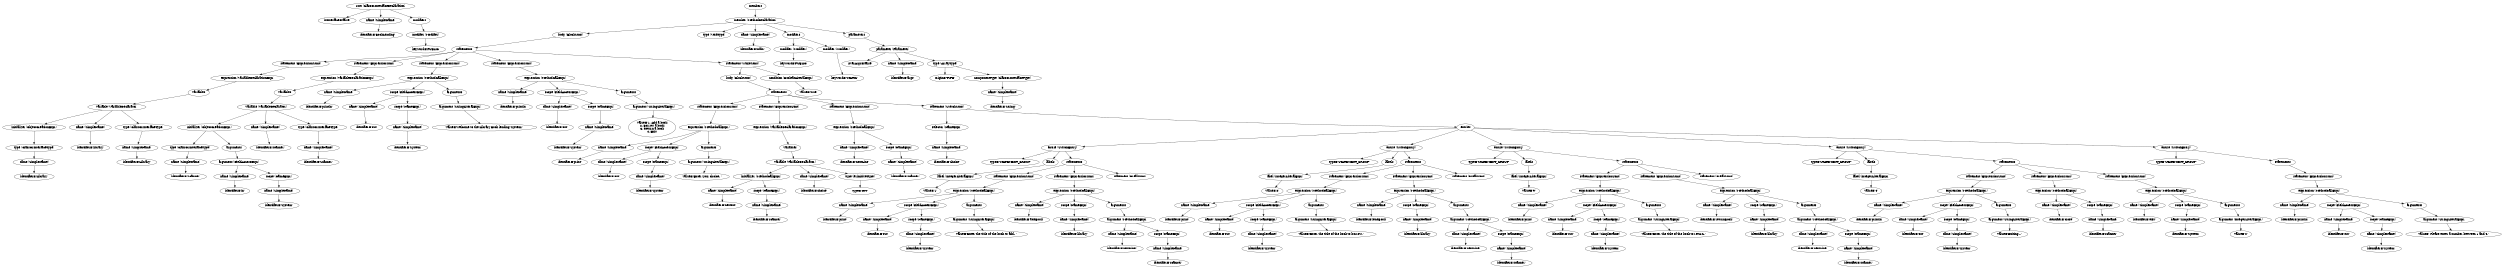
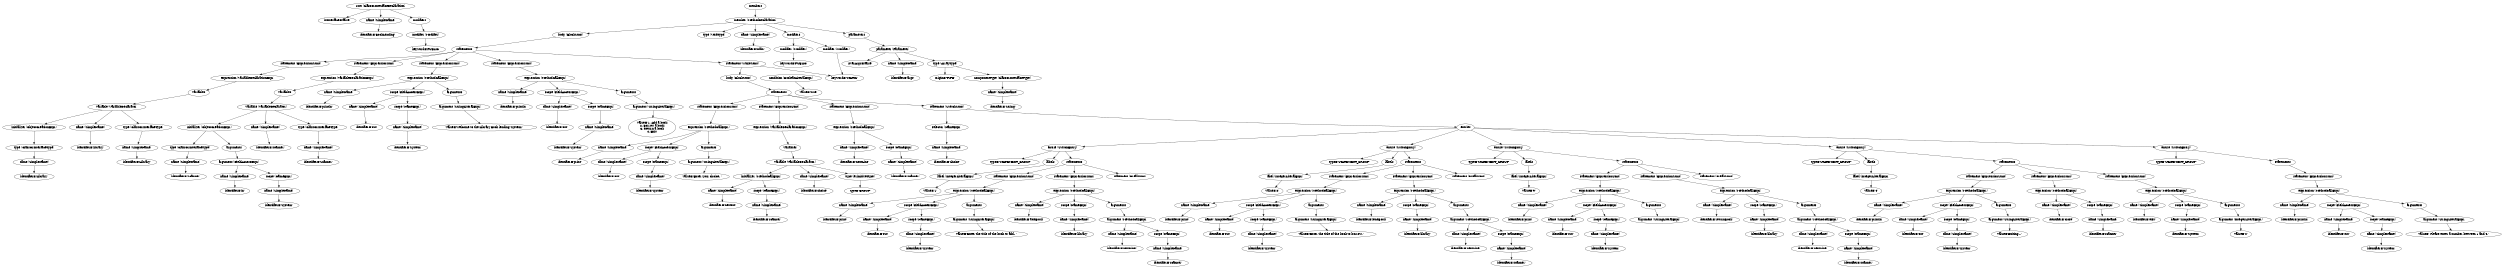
  digraph {
    n1 [label="root (ClassOrInterfaceDeclaration)"]
    n2 [label="isInterface='false'"]
    n3 [label="name (SimpleName)"]
    n4 [label=modifiers]
    n5 [label="identifier='BookLending'"]
    n6 [label=members]
    n7 [label="member (MethodDeclaration)"]
    n8 [label="modifier (Modifier)"]
    n9 [label="body (BlockStmt)"]
    n10 [label="type (VoidType)"]
    n11 [label="name (SimpleName)"]
    n12 [label=modifiers]
    n13 [label=parameters]
    n14 [label=statements]
    n15 [label="identifier='main'"]
    n16 [label="modifier (Modifier)"]
    n17 [label="modifier (Modifier)"]
    n18 [label="parameter (Parameter)"]
    n19 [label="statement (ExpressionStmt)"]
    n20 [label="statement (ExpressionStmt)"]
    n21 [label="statement (ExpressionStmt)"]
    n22 [label="statement (ExpressionStmt)"]
    n23 [label="statement (WhileStmt)"]
    n24 [label="expression (VariableDeclarationExpr)"]
    n25 [label="expression (VariableDeclarationExpr)"]
    n26 [label="expression (MethodCallExpr)"]
    n27 [label="expression (MethodCallExpr)"]
    n28 [label="body (BlockStmt)"]
    n29 [label="condition (BooleanLiteralExpr)"]
    n30 [label=variables]
    n31 [label="variable (VariableDeclarator)"]
    n32 [label="initializer (ObjectCreationExpr)"]
    n33 [label="name (SimpleName)"]
    n34 [label="type (ClassOrInterfaceType)"]
    n35 [label="type (ClassOrInterfaceType)"]
    n36 [label="identifier='library'"]
    n37 [label="name (SimpleName)"]
    n38 [label="name (SimpleName)"]
    n39 [label="identifier='Library'"]
    n40 [label="identifier='Library'"]
    n41 [label=variables]
    n42 [label="variable (VariableDeclarator)"]
    n43 [label="initializer (ObjectCreationExpr)"]
    n44 [label="name (SimpleName)"]
    n45 [label="type (ClassOrInterfaceType)"]
    n46 [label="type (ClassOrInterfaceType)"]
    n47 [label=arguments]
    n48 [label="identifier='scanner'"]
    n49 [label="name (SimpleName)"]
    n50 [label="name (SimpleName)"]
    n51 [label="argument (FieldAccessExpr)"]
    n52 [label="identifier='Scanner'"]
    n53 [label="name (SimpleName)"]
    n54 [label="scope (NameExpr)"]
    n55 [label="identifier='in'"]
    n56 [label="name (SimpleName)"]
    n57 [label="identifier='System'"]
    n58 [label="identifier='Scanner'"]
    n59 [label="name (SimpleName)"]
    n60 [label="scope (FieldAccessExpr)"]
    n61 [label=arguments]
    n62 [label="identifier='println'"]
    n63 [label="name (SimpleName)"]
    n64 [label="scope (NameExpr)"]
    n65 [label="argument (StringLiteralExpr)"]
    n66 [label="identifier='out'"]
    n67 [label="name (SimpleName)"]
    n68 [label="identifier='System'"]
    n69 [label="value='Welcome to the Library Book lending System!'"]
    n70 [label="name (SimpleName)"]
    n71 [label="scope (FieldAccessExpr)"]
    n72 [label=arguments]
    n73 [label="identifier='println'"]
    n74 [label="name (SimpleName)"]
    n75 [label="scope (NameExpr)"]
    n76 [label="argument (StringLiteralExpr)"]
    n77 [label="identifier='out'"]
    n78 [label="name (SimpleName)"]
    n79 [label="identifier='System'"]
    n80 [label="value='1. Add a book\n2. Borrow a book\n3. Return a book\n4. Exit'"]
    n81 [label=statements]
    n82 [label="value='true'"]
    n83 [label="statement (ExpressionStmt)"]
    n84 [label="statement (ExpressionStmt)"]
    n85 [label="statement (ExpressionStmt)"]
    n86 [label="statement (SwitchStmt)"]
    n87 [label="expression (MethodCallExpr)"]
    n88 [label="expression (VariableDeclarationExpr)"]
    n89 [label="expression (MethodCallExpr)"]
    n90 [label="selector (NameExpr)"]
    n91 [label=entries]
    n92 [label="name (SimpleName)"]
    n93 [label="scope (FieldAccessExpr)"]
    n94 [label=arguments]
    n95 [label="identifier='print'"]
    n96 [label="name (SimpleName)"]
    n97 [label="scope (NameExpr)"]
    n98 [label="argument (StringLiteralExpr)"]
    n99 [label="identifier='out'"]
    n100 [label="name (SimpleName)"]
    n101 [label="identifier='System'"]
    n102 [label="value='Enter your choice: '"]
    n103 [label=variables]
    n104 [label="variable (VariableDeclarator)"]
    n105 [label="initializer (MethodCallExpr)"]
    n106 [label="name (SimpleName)"]
    n107 [label="type (PrimitiveType)"]
    n108 [label="name (SimpleName)"]
    n109 [label="scope (NameExpr)"]
    n110 [label="identifier='choice'"]
-   n111 [label="type='INT'"]
+   n111 [label="type='GROUP'"]
    n112 [label="identifier='nextInt'"]
    n113 [label="name (SimpleName)"]
    n114 [label="identifier='scanner'"]
    n115 [label="name (SimpleName)"]
    n116 [label="scope (NameExpr)"]
    n117 [label="identifier='nextLine'"]
    n118 [label="name (SimpleName)"]
    n119 [label="identifier='scanner'"]
    n120 [label="name (SimpleName)"]
    n121 [label="entrie (SwitchEntry)"]
    n122 [label="entrie (SwitchEntry)"]
    n123 [label="entrie (SwitchEntry)"]
    n124 [label="entrie (SwitchEntry)"]
    n125 [label="entrie (SwitchEntry)"]
    n126 [label="identifier='choice'"]
    n127 [label="type='STATEMENT_GROUP'"]
    n128 [label=labels]
    n129 [label=statements]
    n130 [label="type='STATEMENT_GROUP'"]
    n131 [label=labels]
    n132 [label=statements]
    n133 [label="type='STATEMENT_GROUP'"]
    n134 [label=labels]
    n135 [label=statements]
    n136 [label="type='STATEMENT_GROUP'"]
    n137 [label=labels]
    n138 [label=statements]
    n139 [label="type='STATEMENT_GROUP'"]
    n140 [label=statements]
    n141 [label="label (IntegerLiteralExpr)"]
    n142 [label="statement (ExpressionStmt)"]
    n143 [label="statement (ExpressionStmt)"]
    n144 [label="statement (BreakStmt)"]
    n145 [label="value='1'"]
    n146 [label="expression (MethodCallExpr)"]
    n147 [label="expression (MethodCallExpr)"]
    n148 [label="name (SimpleName)"]
    n149 [label="scope (FieldAccessExpr)"]
    n150 [label=arguments]
    n151 [label="identifier='print'"]
    n152 [label="name (SimpleName)"]
    n153 [label="scope (NameExpr)"]
    n154 [label="argument (StringLiteralExpr)"]
    n155 [label="identifier='out'"]
    n156 [label="name (SimpleName)"]
    n157 [label="identifier='System'"]
    n158 [label="value='Enter the title of the book to add: '"]
    n159 [label="name (SimpleName)"]
    n160 [label="scope (NameExpr)"]
    n161 [label=arguments]
    n162 [label="identifier='addBook'"]
    n163 [label="name (SimpleName)"]
    n164 [label="argument (MethodCallExpr)"]
    n165 [label="identifier='library'"]
    n166 [label="name (SimpleName)"]
    n167 [label="scope (NameExpr)"]
    n168 [label="identifier='nextLine'"]
    n169 [label="name (SimpleName)"]
    n170 [label="identifier='scanner'"]
    n171 [label="label (IntegerLiteralExpr)"]
    n172 [label="statement (ExpressionStmt)"]
    n173 [label="statement (ExpressionStmt)"]
    n174 [label="statement (BreakStmt)"]
    n175 [label="value='2'"]
    n176 [label="expression (MethodCallExpr)"]
    n177 [label="expression (MethodCallExpr)"]
    n178 [label="name (SimpleName)"]
    n179 [label="scope (FieldAccessExpr)"]
    n180 [label=arguments]
    n181 [label="identifier='print'"]
    n182 [label="name (SimpleName)"]
    n183 [label="scope (NameExpr)"]
    n184 [label="argument (StringLiteralExpr)"]
    n185 [label="identifier='out'"]
    n186 [label="name (SimpleName)"]
    n187 [label="identifier='System'"]
    n188 [label="value='Enter the title of the book to borrow: '"]
    n189 [label="name (SimpleName)"]
    n190 [label="scope (NameExpr)"]
    n191 [label=arguments]
    n192 [label="identifier='lendBook'"]
    n193 [label="name (SimpleName)"]
    n194 [label="argument (MethodCallExpr)"]
    n195 [label="identifier='library'"]
    n196 [label="name (SimpleName)"]
    n197 [label="scope (NameExpr)"]
    n198 [label="identifier='nextLine'"]
    n199 [label="name (SimpleName)"]
    n200 [label="identifier='scanner'"]
    n201 [label="label (IntegerLiteralExpr)"]
    n202 [label="statement (ExpressionStmt)"]
    n203 [label="statement (ExpressionStmt)"]
    n204 [label="statement (BreakStmt)"]
    n205 [label="value='9'"]
    n206 [label="expression (MethodCallExpr)"]
    n207 [label="expression (MethodCallExpr)"]
    n208 [label="name (SimpleName)"]
    n209 [label="scope (FieldAccessExpr)"]
    n210 [label=arguments]
    n211 [label="identifier='print'"]
    n212 [label="name (SimpleName)"]
    n213 [label="scope (NameExpr)"]
    n214 [label="argument (StringLiteralExpr)"]
    n215 [label="identifier='out'"]
    n216 [label="name (SimpleName)"]
    n217 [label="identifier='System'"]
-   n218 [label="value='Enter the title of the book to return: '"]
    n219 [label="name (SimpleName)"]
    n220 [label="scope (NameExpr)"]
    n221 [label=arguments]
    n222 [label="identifier='returnBook'"]
    n223 [label="name (SimpleName)"]
    n224 [label="argument (MethodCallExpr)"]
    n225 [label="identifier='library'"]
    n226 [label="name (SimpleName)"]
    n227 [label="scope (NameExpr)"]
    n228 [label="identifier='nextLine'"]
    n229 [label="name (SimpleName)"]
    n230 [label="identifier='scanner'"]
    n231 [label="label (IntegerLiteralExpr)"]
    n232 [label="statement (ExpressionStmt)"]
    n233 [label="statement (ExpressionStmt)"]
    n234 [label="statement (ExpressionStmt)"]
    n235 [label="value='4'"]
    n236 [label="expression (MethodCallExpr)"]
    n237 [label="expression (MethodCallExpr)"]
    n238 [label="expression (MethodCallExpr)"]
    n239 [label="name (SimpleName)"]
    n240 [label="scope (FieldAccessExpr)"]
    n241 [label=arguments]
    n242 [label="identifier='println'"]
    n243 [label="name (SimpleName)"]
    n244 [label="scope (NameExpr)"]
    n245 [label="argument (StringLiteralExpr)"]
    n246 [label="identifier='out'"]
    n247 [label="name (SimpleName)"]
    n248 [label="identifier='System'"]
    n249 [label="value='Exiting...'"]
    n250 [label="name (SimpleName)"]
    n251 [label="scope (NameExpr)"]
    n252 [label="identifier='close'"]
    n253 [label="name (SimpleName)"]
    n254 [label="identifier='scanner'"]
    n255 [label="name (SimpleName)"]
    n256 [label="scope (NameExpr)"]
    n257 [label=arguments]
    n258 [label="identifier='exit'"]
    n259 [label="name (SimpleName)"]
    n260 [label="argument (IntegerLiteralExpr)"]
    n261 [label="identifier='System'"]
    n262 [label="value='0'"]
    n263 [label="statement (ExpressionStmt)"]
    n264 [label="expression (MethodCallExpr)"]
    n265 [label="name (SimpleName)"]
    n266 [label="scope (FieldAccessExpr)"]
    n267 [label=arguments]
    n268 [label="identifier='println'"]
    n269 [label="name (SimpleName)"]
    n270 [label="scope (NameExpr)"]
    n271 [label="argument (StringLiteralExpr)"]
    n272 [label="identifier='out'"]
    n273 [label="name (SimpleName)"]
    n274 [label="identifier='System'"]
    n275 [label="value=' Please enter a number between 1 and 4.'"]
    n276 [label="keyword='PUBLIC'"]
    n277 [label="keyword='STATIC'"]
    n278 [label="isVarArgs='false'"]
    n279 [label="name (SimpleName)"]
    n280 [label="type (ArrayType)"]
    n281 [label="identifier='args'"]
    n282 [label="origin='TYPE'"]
    n283 [label="componentType (ClassOrInterfaceType)"]
    n284 [label="name (SimpleName)"]
    n285 [label="identifier='String'"]
    n286 [label="keyword='PUBLIC'"]
    n1 -> n2
    n1 -> n3
    n1 -> n4
    n3 -> n5
    n4 -> n8
    n6 -> n7
    n7 -> n9
    n7 -> n10
    n7 -> n11
    n7 -> n12
    n7 -> n13
    n8 -> n286
    n9 -> n14
    n11 -> n15
    n12 -> n16
    n12 -> n17
    n13 -> n18
    n14 -> n19
    n14 -> n20
    n14 -> n21
    n14 -> n22
    n14 -> n23
    n16 -> n276
    n17 -> n277
    n18 -> n278
    n18 -> n279
    n18 -> n280
    n19 -> n24
    n20 -> n25
    n21 -> n26
    n22 -> n27
    n23 -> n28
-   n23 -> n29
+   n23 -> n277
    n24 -> n30
    n25 -> n41
    n26 -> n59
    n26 -> n60
    n26 -> n61
    n27 -> n70
    n27 -> n71
    n27 -> n72
    n28 -> n81
    n29 -> n82
    n30 -> n31
    n31 -> n32
    n31 -> n33
    n31 -> n34
    n32 -> n35
    n33 -> n36
    n34 -> n37
    n35 -> n38
    n37 -> n40
    n38 -> n39
    n41 -> n42
    n42 -> n43
    n42 -> n44
    n42 -> n45
    n43 -> n46
    n43 -> n47
    n44 -> n48
    n45 -> n49
    n46 -> n50
    n47 -> n51
    n49 -> n58
    n50 -> n52
    n51 -> n53
    n51 -> n54
    n53 -> n55
    n54 -> n56
    n56 -> n57
    n59 -> n62
    n60 -> n63
    n60 -> n64
    n61 -> n65
    n63 -> n66
    n64 -> n67
    n65 -> n69
    n67 -> n68
    n70 -> n73
    n71 -> n74
    n71 -> n75
    n72 -> n76
    n74 -> n77
    n75 -> n78
    n76 -> n80
    n78 -> n79
    n81 -> n83
    n81 -> n84
    n81 -> n85
    n81 -> n86
    n83 -> n87
    n84 -> n88
    n85 -> n89
    n86 -> n90
    n86 -> n91
    n87 -> n92
    n87 -> n93
    n87 -> n94
    n88 -> n103
    n89 -> n115
    n89 -> n116
    n90 -> n120
    n91 -> n121
    n91 -> n122
    n91 -> n123
    n91 -> n124
    n91 -> n125
    n92 -> n95
    n93 -> n96
    n93 -> n97
    n94 -> n98
    n96 -> n99
    n97 -> n100
    n98 -> n102
    n100 -> n101
    n103 -> n104
    n104 -> n105
    n104 -> n106
    n104 -> n107
    n105 -> n108
    n105 -> n109
    n106 -> n110
    n107 -> n111
    n108 -> n112
    n109 -> n113
    n113 -> n114
    n115 -> n117
    n116 -> n118
    n118 -> n119
    n120 -> n126
    n121 -> n127
    n121 -> n128
    n121 -> n129
    n122 -> n130
    n122 -> n131
    n122 -> n132
    n123 -> n133
    n123 -> n134
    n123 -> n135
    n124 -> n136
    n124 -> n137
    n124 -> n138
    n125 -> n139
    n125 -> n140
    n128 -> n141
    n129 -> n142
    n129 -> n143
    n129 -> n144
    n131 -> n171
    n132 -> n172
    n132 -> n173
    n132 -> n174
    n134 -> n201
    n135 -> n202
    n135 -> n203
    n135 -> n204
    n137 -> n231
    n138 -> n232
    n138 -> n233
    n138 -> n234
    n140 -> n263
    n141 -> n145
    n142 -> n146
    n143 -> n147
    n146 -> n148
    n146 -> n149
    n146 -> n150
    n147 -> n159
    n147 -> n160
    n147 -> n161
    n148 -> n151
    n149 -> n152
    n149 -> n153
    n150 -> n154
    n152 -> n155
    n153 -> n156
    n154 -> n158
    n156 -> n157
    n159 -> n162
    n160 -> n163
    n161 -> n164
    n163 -> n165
    n164 -> n166
    n164 -> n167
    n166 -> n168
    n167 -> n169
    n169 -> n170
    n171 -> n175
    n172 -> n176
    n173 -> n177
    n176 -> n178
    n176 -> n179
    n176 -> n180
    n177 -> n189
    n177 -> n190
    n177 -> n191
    n178 -> n181
    n179 -> n182
    n179 -> n183
    n180 -> n184
    n182 -> n185
    n183 -> n186
    n184 -> n188
    n186 -> n187
    n189 -> n192
    n190 -> n193
    n191 -> n194
    n193 -> n195
    n194 -> n196
    n194 -> n197
    n196 -> n198
    n197 -> n199
    n199 -> n200
    n201 -> n205
    n202 -> n206
    n203 -> n207
    n206 -> n208
    n206 -> n209
    n206 -> n210
    n207 -> n219
    n207 -> n220
    n207 -> n221
    n208 -> n211
    n209 -> n212
    n209 -> n213
    n210 -> n214
    n212 -> n215
    n213 -> n216
-   n214 -> n218
    n216 -> n217
    n219 -> n222
    n220 -> n223
    n221 -> n224
    n223 -> n225
    n224 -> n226
    n224 -> n227
    n226 -> n228
    n227 -> n229
    n229 -> n230
    n231 -> n235
    n232 -> n236
    n233 -> n237
    n234 -> n238
    n236 -> n239
    n236 -> n240
    n236 -> n241
    n237 -> n250
    n237 -> n251
    n238 -> n255
    n238 -> n256
    n238 -> n257
    n239 -> n242
    n240 -> n243
    n240 -> n244
    n241 -> n245
    n243 -> n246
    n244 -> n247
    n245 -> n249
    n247 -> n248
    n250 -> n252
    n251 -> n253
    n253 -> n254
    n255 -> n258
    n256 -> n259
    n257 -> n260
    n259 -> n261
    n260 -> n262
    n263 -> n264
    n264 -> n265
    n264 -> n266
    n264 -> n267
    n265 -> n268
    n266 -> n269
    n266 -> n270
    n267 -> n271
    n269 -> n272
    n270 -> n273
    n271 -> n275
    n273 -> n274
    n279 -> n281
    n280 -> n282
    n280 -> n283
    n283 -> n284
    n284 -> n285
  }
